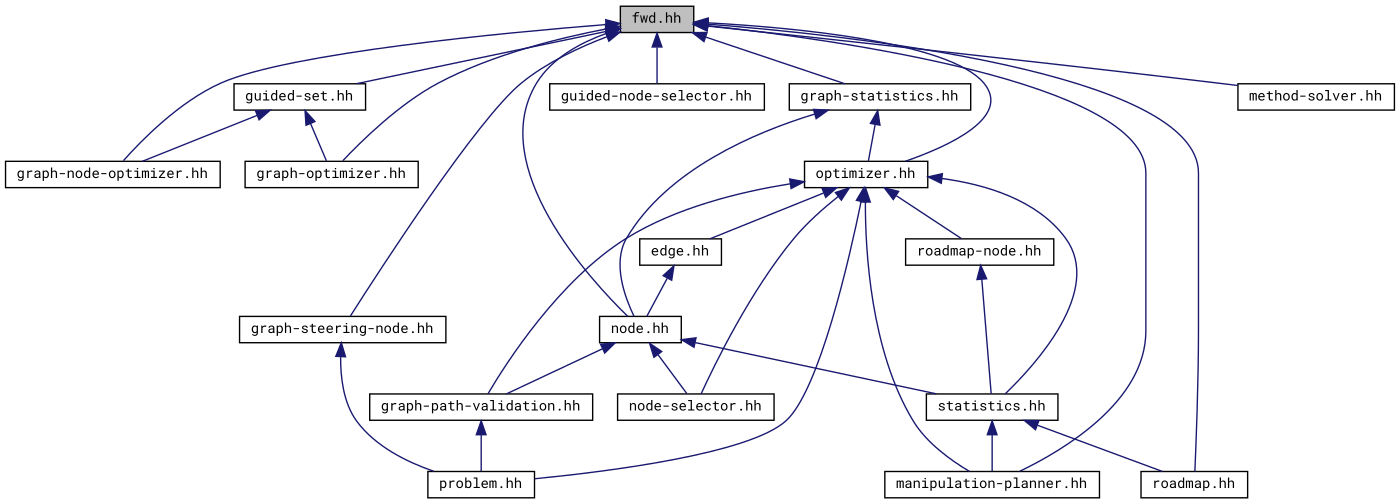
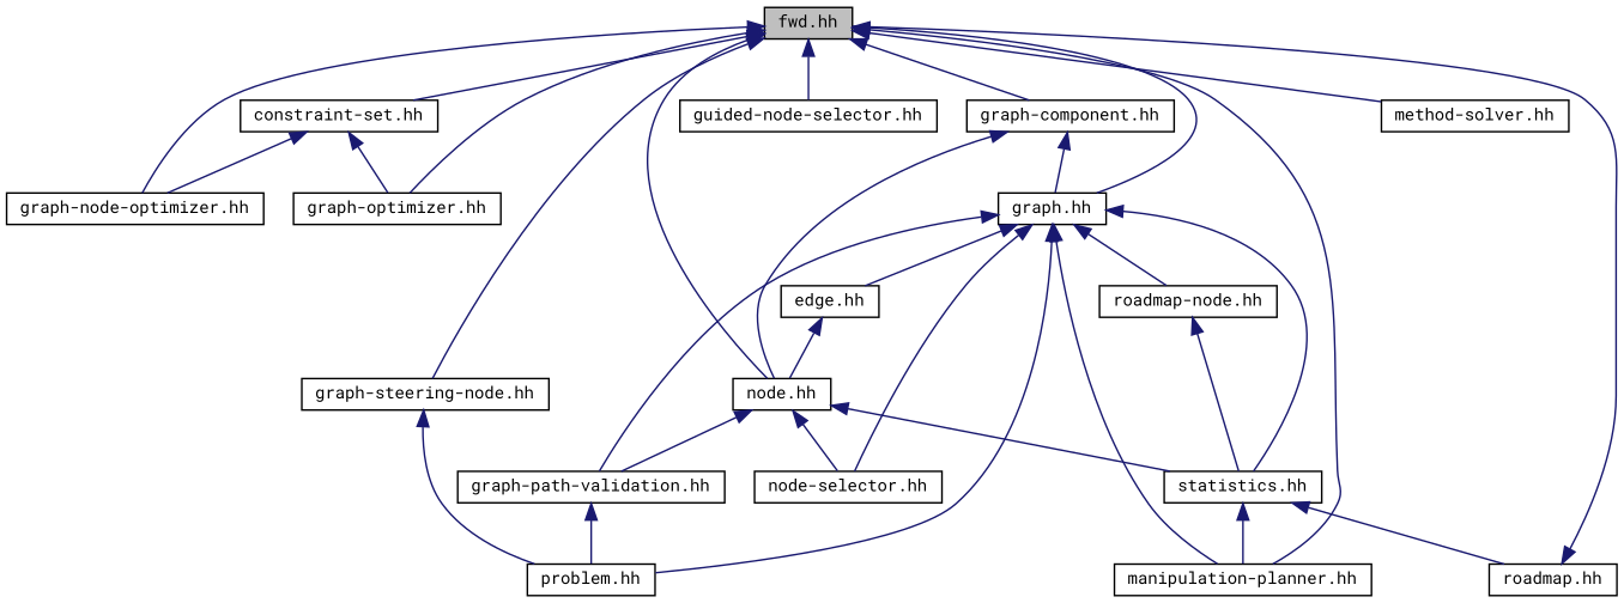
  digraph {
    fontname="Roboto Mono"
    node [color=black fillcolor=white fontname="Roboto Mono" fontsize=10 shape=record style=filled]
    edge [color=midnightblue dir=back fontname="Roboto Mono" fontsize=10 labelfontname=Helvetica labelfontsize=10 style=solid]
    n1 [fillcolor=grey75 fontcolor=black height=0.2 label="fwd.hh" width=0.4]
-   n2 [height=0.2 label="guided-set.hh" width=0.4]
+   n2 [height=0.2 label="constraint-set.hh" width=0.4]
    n3 [height=0.2 label="graph-node-optimizer.hh" width=0.4]
    n4 [height=0.2 label="graph-optimizer.hh" width=0.4]
-   n5 [height=0.2 label="optimizer.hh" width=0.4]
+   n5 [height=0.2 label="graph.hh" width=0.4]
    n6 [height=0.2 label="node.hh" width=0.4]
    n7 [height=0.2 label="guided-node-selector.hh" width=0.4]
    n8 [height=0.2 label="manipulation-planner.hh" width=0.4]
    n9 [height=0.2 label="roadmap.hh" width=0.4]
-   n10 [height=0.2 label="graph-statistics.hh" width=0.4]
+   n10 [height=0.2 label="graph-component.hh" width=0.4]
    n11 [height=0.2 label="graph-steering-node.hh" width=0.4]
    n12 [height=0.2 label="method-solver.hh" width=0.4]
    n13 [height=0.2 label="roadmap-node.hh" width=0.4]
    n14 [height=0.2 label="edge.hh" width=0.4]
    n15 [height=0.2 label="node-selector.hh" width=0.4]
    n16 [height=0.2 label="statistics.hh" width=0.4]
    n17 [height=0.2 label="graph-path-validation.hh" width=0.4]
    n18 [height=0.2 label="problem.hh" width=0.4]
    n1 -> n2
    n1 -> n3
    n1 -> n4
    n1 -> n5
    n1 -> n6
    n1 -> n7
    n1 -> n8
-   n1 -> n9
+   n9 -> n1
    n1 -> n10
    n1 -> n11
    n1 -> n12
    n2 -> n3
    n2 -> n4
    n5 -> n8
    n5 -> n13
    n5 -> n14
    n5 -> n15
    n5 -> n16
    n5 -> n17
    n5 -> n18
    n6 -> n15
    n6 -> n16
    n6 -> n17
    n10 -> n5
    n10 -> n6
    n11 -> n18
    n13 -> n16
    n14 -> n6
    n16 -> n8
    n16 -> n9
    n17 -> n18
  }
